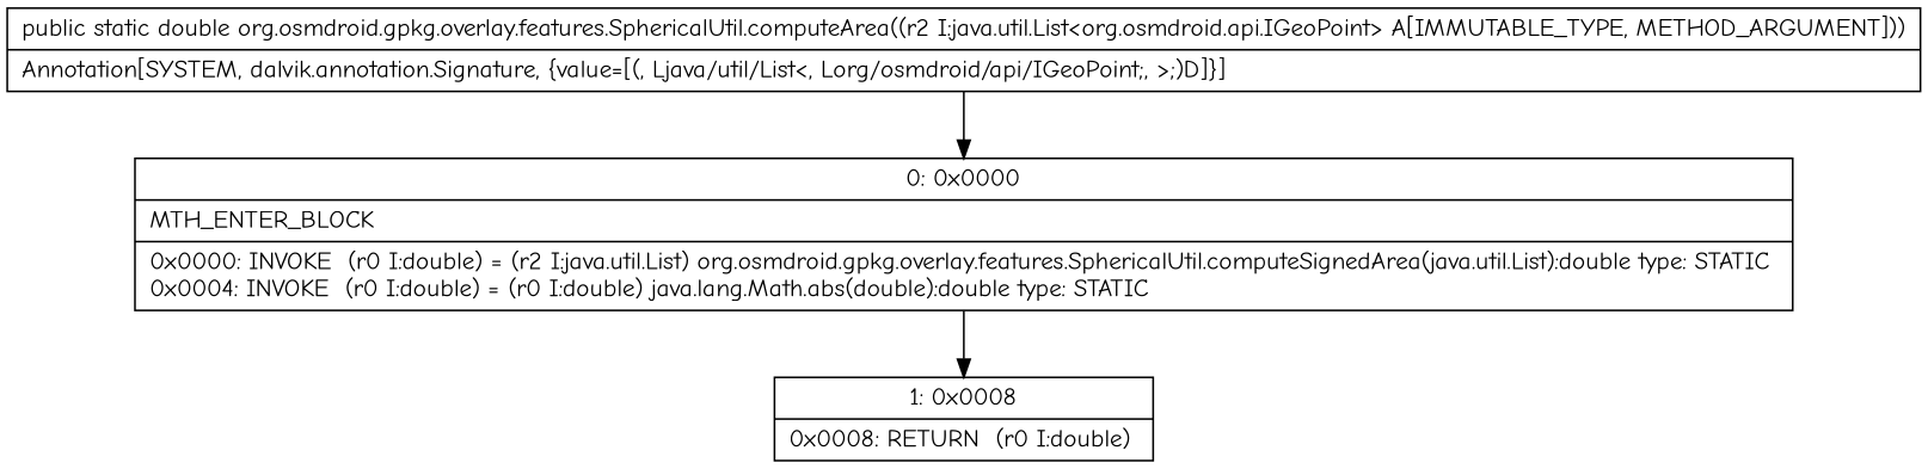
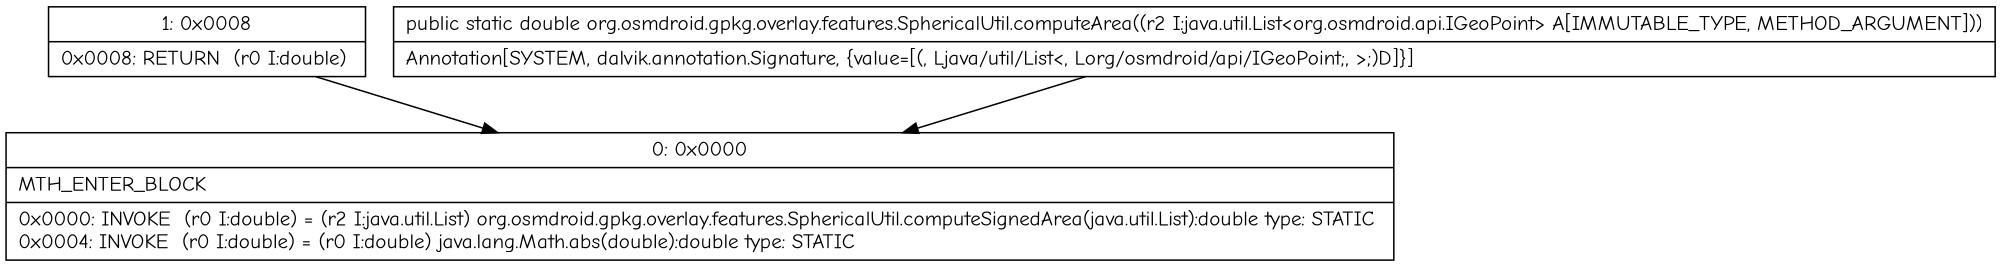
  digraph {
    fontname="Comic Neue"
    node [shape=record fontname="Comic Neue"]
    edge [fontname="Comic Neue"]
    n1 [label="{0\:\ 0x0000|MTH_ENTER_BLOCK\l|0x0000: INVOKE  (r0 I:double) = (r2 I:java.util.List) org.osmdroid.gpkg.overlay.features.SphericalUtil.computeSignedArea(java.util.List):double type: STATIC \l0x0004: INVOKE  (r0 I:double) = (r0 I:double) java.lang.Math.abs(double):double type: STATIC \l}"]
    n2 [label="{1\:\ 0x0008|0x0008: RETURN  (r0 I:double) \l}"]
    n3 [label="{public static double org.osmdroid.gpkg.overlay.features.SphericalUtil.computeArea((r2 I:java.util.List\<org.osmdroid.api.IGeoPoint\> A[IMMUTABLE_TYPE, METHOD_ARGUMENT]))  | Annotation[SYSTEM, dalvik.annotation.Signature, \{value=[(, Ljava\/util\/List\<, Lorg\/osmdroid\/api\/IGeoPoint;, \>;)D]\}]\l}"]
-   n1 -> n2
+   n2 -> n1
    n3 -> n1
  }
